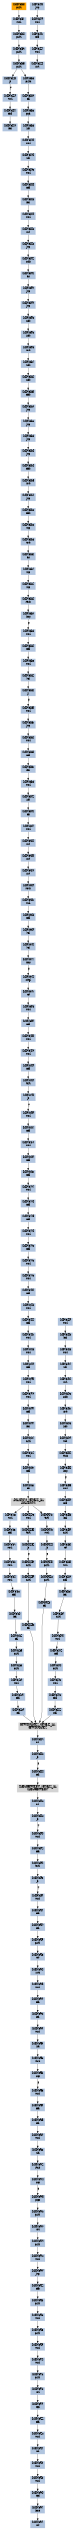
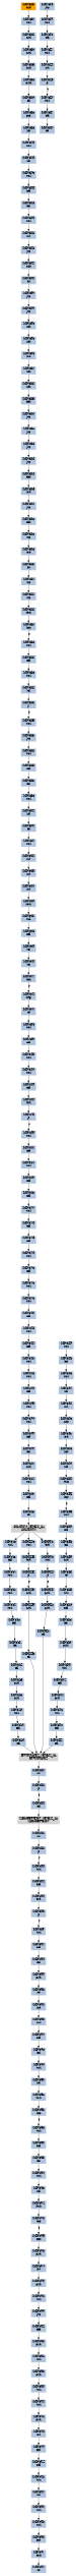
  strict digraph {
    fontname="Patrick Hand"
    node [color=lightsteelblue fillcolor=lightsteelblue fontname="Patrick Hand" shape=rectangle style=filled]
    edge [color="#000000" fontname="Patrick Hand"]
    n1 [label="0x0040f023\nje"]
    n2 [label="0x0040f025\npushl"]
    n3 [label="0x0040f02a\npushl"]
    n4 [label="0x0040f02b\ncall"]
    n5 [label="0x0041e1aa\ncall"]
    n6 [color=lightgrey fillcolor=lightgrey label="LOADLIBRARYA_KERNEL32_DLL\nLOADLIBRARYA"]
    n7 [label="0x0041e1ac\nmovl"]
    n8 [label="0x0040324e\nmovl"]
    n9 [label="0x0040f01c\ntestl"]
    n10 [label="0x0041e1ae\naddl"]
    n11 [label="0x00403250\ntestl"]
    n12 [label="0x0040f01e\nmovl"]
    n13 [label="0x0041e18f\naddl"]
    n14 [label="0x0041e195\nmovl"]
    n15 [label="0x0041e197\nmovl"]
    n16 [label="0x0041e199\naddl"]
    n17 [label="0x0041e19f\nleal"]
    n18 [label="0x0041e1a1\npushl"]
    n19 [label="0x0041e1a2\nmovl"]
    n20 [label="0x0041e1a4\naddl"]
    n21 [label="0x0041e90b\npushl"]
    n22 [label="0x0041e90c\nmovl"]
    n23 [label="0x0041e90e\npushl"]
    n24 [label="0x0041e90f\nmovl"]
    n25 [label="0x0041e16c\naddl"]
    n26 [label="0x0041e171\nmovl"]
    n27 [label="0x0041e173\naddl"]
    n28 [label="0x0041e175\naddl"]
    n29 [label="0x0041e0a5\naddb"]
    n30 [label="0x0041e0a7\njmp"]
    n31 [label="0x0041e0aa\njmp"]
    n32 [label="0x0041e0ad\njmp"]
    n33 [label="0x0041e88a\norl"]
    n34 [label="0x0041e88c\nje"]
    n35 [label="0x0041e890\nmovl"]
    n36 [label="0x0041e892\naddl"]
    n37 [label="0x0041e17c\nmovl"]
    n38 [label="0x0041e17e\nmovl"]
    n39 [label="0x0041e180\naddl"]
    n40 [label="0x0041e186\nmovl"]
    n41 [label="0x0041e405\nxorl"]
    n42 [label="0x0041e407\nxorl"]
    n43 [label="0x0041e409\nmovb"]
    n44 [label="0x0041e40b\nmull"]
    n45 [label="0x0041e092\nlodsb"]
    n46 [label="0x0041e093\nclc"]
    n47 [label="0x0041e094\njmp"]
    n48 [label="0x0041e097\njmp"]
    n49 [label="0x0041e188\naddl"]
    n50 [label="0x0041e18b\nmovl"]
    n51 [label="0x0041e18d\nmovl"]
    n52 [label="0x0041e0c1\nnop"]
    n53 [label="0x0041e0c2\nnop"]
    n54 [label="0x0041e0c3\nstosb"]
    n55 [label="0x0041e0c4\nloop"]
    n56 [label="0x0041e0fd\nmovl"]
    n57 [label="0x0041e0ff\naddl"]
    n58 [label="0x0041e105\nmovl"]
    n59 [label="0x0041e107\nmovl"]
    n60 [label="0x0041e067\ncall"]
    n61 [label="0x0041e06c\npopl"]
    n62 [label="0x0041e06d\nsubl"]
    n63 [label="0x0041e073\nmovl"]
    n64 [label="0x0041e898\ntestl"]
    n65 [label="0x0041e89e\nje"]
    n66 [label="0x0041e8ff\nmovl"]
    n67 [label="0x0041e821\nmovl"]
    n68 [label="0x0041e823\nxorl"]
    n69 [label="0x0041e825\nje"]
    n70 [label="0x0041e82f\nmovl"]
    n71 [label="0x0041e91a\npushl"]
    n72 [label="0x0041e91d\nxorl"]
    n73 [label="0x0041e91f\npopl"]
    n74 [label="0x0041e922\naddl"]
    n75 [label="0x0041e95d\nmovl"]
    n76 [label="0x0041e95f\naddl"]
    n77 [label="0x0041e965\nleal"]
    n78 [label="0x0041e967\nmovl"]
    n79 [label="0x0041e0d2\nincl"]
    n80 [label="0x0041e0d3\njs"]
    n81 [label="0x0041e0d5\nmovl"]
    n82 [label="0x0041e0db\njmp"]
    n83 [label="0x0041e0b7\njmp"]
    n84 [label="0x0041e0ba\naddb"]
    n85 [label="0x0041e0bc\nnop"]
    n86 [label="0x0041e0bd\nrorb"]
    n87 [label="0x0041e886\nje"]
    n88 [label="0x0041e888\ncall"]
    n89 [color=lightgrey fillcolor=lightgrey label="ISDEBUGGERPRESENT_KERNEL32_DLL\nISDEBUGGERPRESENT"]
    n90 [label="0x0041e931\nroll"]
    n91 [label="0x0041e934\nmovl"]
    n92 [label="0x0041e93b\nmovl"]
    n93 [label="0x0041e940\npopl"]
    n94 [label="0x0041e901\naddl"]
    n95 [label="0x0041e178\nmovl"]
    n96 [label="0x0041e2af\ncall"]
    n97 [color=lightgrey fillcolor=lightgrey label="GETPROCADDRESS_KERNEL32_DLL\nGETPROCADDRESS"]
    n98 [label="0x0041e884\norl"]
    n99 [label="0x0041e109\naddl"]
    n100 [label="0x0041e10f\ntestl"]
    n101 [label="0x0041e115\nje"]
    n102 [label="0x0041e913\nmovl"]
    n103 [label="0x0041e0c6\nmovl"]
    n104 [label="0x0041e0c8\naddl"]
    n105 [label="0x0041e86f\npushl"]
    n106 [label="0x0041e870\nmovl"]
    n107 [label="0x0041e872\naddl"]
    n108 [label="0x0041e878\npushl"]
    n109 [label="0x0041e831\naddl"]
    n110 [label="0x0041e837\nleal"]
    n111 [label="0x0041e979\npushl"]
    n112 [label="0x0041e97c\nmovl"]
    n113 [label="0x0041e97f\njmp"]
    n114 [label="0x0041e982\naddb"]
    n115 [label="0x0041e1b6\nmovl"]
    n116 [label="0x0041e1b8\nmovl"]
    n117 [label="0x0041e1ba\naddl"]
    n118 [label="0x0041e1c0\nleal"]
    n119 [label="0x0041e09c\nsubb"]
    n120 [label="0x0041e09e\nrorb"]
    n121 [label="0x0041e0a1\nsubb"]
    n122 [label="0x0041e0a3\nsubb"]
    n123 [label="0x0041e839\nmovl"]
    n124 [label="0x0041e83b\nleal"]
    n125 [label="0x0041e15f\nmovl"]
    n126 [label="0x0041e161\naddl"]
    n127 [label="0x0041e167\nmovl"]
    n128 [label="0x0041e169\naddl"]
    n129 [label="0x0041e1b4\nmovl"]
    n130 [label="0x00403252\nje"]
    n131 [label="0x0041e2a5\npushl"]
    n132 [label="0x0041e2a6\npushl"]
    n133 [label="0x0041e2a7\nmovl"]
    n134 [label="0x0041e2a9\naddl"]
    n135 [label="0x0041e860\nret"]
    n136 [label="0x0041e865\nmovl"]
    n137 [label="0x0041e867\naddl"]
    n138 [label="0x0041e86d\nleal"]
    n139 [label="0x0041e972\nstosb"]
    n140 [label="0x0041e973\nloop"]
    n141 [label="0x0041e975\npopa"]
    n142 [label="0x0041e976\npushl"]
    n143 [label="0x0041e92a\nmovl"]
    n144 [label="0x0041e96c\nsubl"]
    n145 [label="0x0041e078\nsubl"]
    n146 [label="0x0041e07e\nmovl"]
    n147 [label="0x0041e080\naddl"]
    n148 [label="0x0041e086\nleal"]
    n149 [label="0x0041e907\nleal"]
    n150 [label="0x0041e909\npushl"]
    n151 [label="0x0041e90a\nret"]
    n152 [label="0x0041e943\nxorb"]
    n153 [label="0x0041e945\nmovl"]
    n154 [label="0x0041e947\naddl"]
    n155 [label="0x0041e94d\nleal"]
    n156 [label="0x0041e061\nmovl"]
    n157 [label="0x0041e063\npushl"]
    n158 [label="0x0041e064\npushl"]
    n159 [label="0x0041e065\npushl"]
    n160 [label="0x0041e0ce\nmovl"]
    n161 [label="0x0041e0e5\naddl"]
    n162 [label="0x0041e0eb\nleal"]
    n163 [label="0x0041e0ed\nmovl"]
    n164 [label="0x0041e0f2\nsubl"]
    n165 [label="0x0041e0f8\ncall"]
    n166 [label="0x0041e401\nmovl"]
    n167 [label="0x0041e403\nxorl"]
    n168 [label="0x0041e815\njmp"]
    n169 [label="0x0041e819\nmovl"]
    n170 [label="0x0041e81b\naddl"]
    n171 [label="0x0041e95b\nloop"]
    n172 [label="0x0041e977\nxorl"]
    n173 [label="0x0041e87a\nmovl"]
    n174 [label="0x0041e87c\naddl"]
    n175 [label="0x0041e842\nsubl"]
    n176 [label="0x0041e848\nxorl"]
    n177 [label="0x0041e84a\nlodsb"]
    n178 [label="0x0041e84b\nxorb"]
    n179 [label="0x0041e09a\nsubb"]
    n180 [label="0x0041e413\nxchgl"]
    n181 [label="0x0041e414\nret"]
    n182 [label="0x0041e882\ncall"]
    n183 [label="0x0041e84f\nrolb"]
    n184 [label="0x0041e852\nstosb"]
    n185 [label="0x0041e853\nloop"]
    n186 [label="0x0041e855\nmovl"]
    n187 [color=lightgrey fillcolor=orange label="0x0041e060\npushl"]
    n188 [label="0x0041e088\nmovl"]
    n189 [label="0x0041e08a\nxorl"]
    n190 [label="0x0041e0b0\njmp"]
    n191 [label="0x0041e0b3\naddb"]
    n192 [label="0x0041e0b5\nxorb"]
    n193 [label="0x0041e84d\nsubb"]
    n194 [label="0x0041e40d\naddl"]
    n195 [label="0x0041e85f\npushl"]
    n196 [label="0x0041e954\nsubl"]
    n197 [label="0x0041e95a\nstosb"]
    n198 [label="0x0041e85d\nleal"]
    n199 [label="0x0041e066\npusha"]
    n200 [label="0x0041e08c\njmp"]
    n201 [label="0x0041e40f\nincl"]
    n202 [label="0x0041e941\nleave"]
    n203 [label="0x0041e942\nret"]
    n204 [label="0x00403254\npushl"]
    n205 [label="0x0041e411\nloop"]
    n206 [label="0x0041e17a\naddl"]
    n207 [label="0x0041e94f\nmovl"]
    n208 [label="0x00403259\npushl"]
    n209 [label="0x0040325a\ncall"]
    n210 [label="0x0041e83d\nmovl"]
    n211 [label="0x0041e0e3\nmovl"]
    n212 [label="0x0041e0c0\nclc"]
    n213 [label="0x0041e410\nincl"]
    n214 [label="0x0041e1c2\ncall"]
    n215 [label="0x0041e857\naddl"]
    n1 -> n2 [label=F]
    n2 -> n3
    n3 -> n4
    n4 -> n97
    n5 -> n6
    n6 -> n7
    n6 -> n8
    n6 -> n9
    n7 -> n10
    n8 -> n11
    n9 -> n12
    n10 -> n129
    n11 -> n130
    n12 -> n1
    n13 -> n14
    n14 -> n15
    n15 -> n16
    n16 -> n17
    n17 -> n18
    n18 -> n19
    n19 -> n20
    n20 -> n5
    n21 -> n22
    n22 -> n23
    n23 -> n24
    n24 -> n102
    n25 -> n26
    n26 -> n27
    n27 -> n28
    n28 -> n95
    n29 -> n30
    n30 -> n31
    n31 -> n32
    n32 -> n190
    n33 -> n34
    n34 -> n35 [label=T]
    n35 -> n36
    n36 -> n64
    n37 -> n38
    n38 -> n39
    n39 -> n40
    n40 -> n49
    n41 -> n42
    n42 -> n43
    n43 -> n44
    n44 -> n194
    n45 -> n46
    n46 -> n47
    n47 -> n48
    n48 -> n179
    n49 -> n50
    n50 -> n51
    n51 -> n13
    n52 -> n53
    n53 -> n54
    n54 -> n55
    n55 -> n103 [label=F]
    n56 -> n57
    n57 -> n58
    n58 -> n59
    n59 -> n99
    n60 -> n61
    n61 -> n62
    n62 -> n63
    n63 -> n145
    n64 -> n65
    n65 -> n66 [label=T]
    n66 -> n94
    n67 -> n68
-   n159 -> n69
+   n68 -> n69
    n69 -> n70 [label=T]
    n70 -> n109
    n71 -> n72
    n72 -> n73
    n73 -> n74
    n74 -> n143
    n75 -> n76
    n76 -> n77
    n77 -> n78
    n78 -> n144
    n79 -> n80
    n80 -> n81 [label=F]
    n81 -> n82
    n82 -> n211
    n83 -> n84
    n84 -> n85
    n85 -> n86
    n86 -> n212
    n87 -> n88 [label=F]
    n88 -> n89
    n89 -> n33
    n90 -> n91
    n91 -> n92
    n92 -> n93
    n93 -> n202
    n94 -> n149
    n95 -> n206
    n96 -> n97
    n97 -> n98
    n98 -> n87
    n99 -> n100
    n100 -> n101
    n101 -> n125 [label=T]
    n102 -> n71
    n103 -> n104
    n104 -> n160
    n105 -> n106
    n106 -> n107
    n107 -> n108
    n108 -> n173
    n109 -> n110
    n111 -> n112
    n112 -> n113
    n113 -> n114
    n114 -> n21
    n115 -> n116
    n116 -> n117
    n117 -> n118
    n118 -> n214
    n119 -> n120
    n120 -> n121
    n121 -> n122
    n122 -> n29
    n123 -> n124
    n124 -> n210
    n125 -> n126
    n126 -> n127
    n127 -> n128
    n128 -> n25
    n129 -> n115
    n130 -> n204 [label=F]
    n131 -> n132
    n132 -> n133
    n133 -> n134
    n134 -> n96
    n135 -> n136
    n136 -> n137
    n137 -> n138
    n138 -> n105
    n139 -> n140
    n140 -> n141 [label=F]
    n141 -> n142
    n142 -> n172
    n143 -> n90
    n144 -> n139
    n145 -> n146
    n146 -> n147
    n147 -> n148
    n148 -> n188
    n149 -> n150
    n150 -> n151
    n151 -> n152
    n152 -> n153
    n153 -> n154
    n154 -> n155
    n155 -> n207
    n156 -> n157
    n157 -> n158
    n158 -> n159
    n159 -> n199
    n160 -> n79
    n161 -> n162
    n162 -> n163
    n163 -> n164
    n164 -> n165
    n165 -> n166
    n166 -> n167
    n167 -> n41
    n168 -> n169
    n169 -> n170
    n170 -> n67
    n171 -> n75 [label=F]
    n172 -> n111
    n173 -> n174
    n174 -> n182
    n175 -> n176
    n176 -> n177
    n177 -> n178
    n178 -> n193
    n179 -> n119
    n180 -> n181
    n181 -> n56
    n182 -> n97
    n183 -> n184
    n184 -> n185
    n185 -> n186 [label=F]
    n186 -> n215
    n187 -> n156
    n188 -> n189
    n189 -> n200
    n190 -> n191
    n191 -> n192
    n192 -> n83
    n193 -> n183
    n194 -> n201
    n195 -> n135
    n196 -> n197
    n197 -> n171
    n198 -> n195
    n199 -> n60
    n200 -> n45
    n201 -> n213
    n202 -> n203
    n204 -> n208
    n205 -> n180 [label=F]
    n206 -> n37
    n207 -> n196
    n208 -> n209
    n209 -> n97
    n210 -> n175
    n211 -> n161
    n212 -> n52
    n213 -> n205
    n214 -> n131
    n215 -> n198
  }
